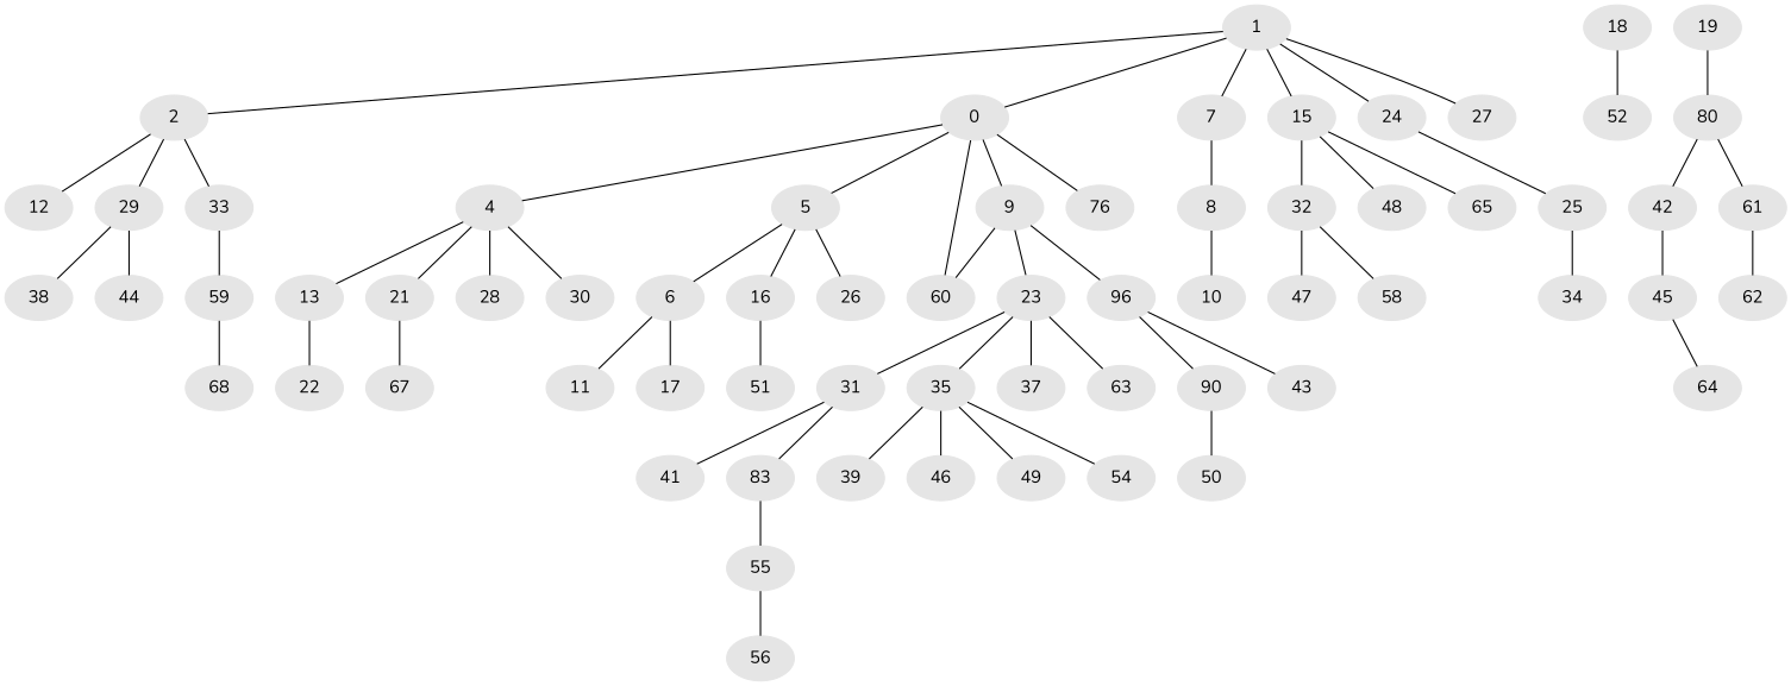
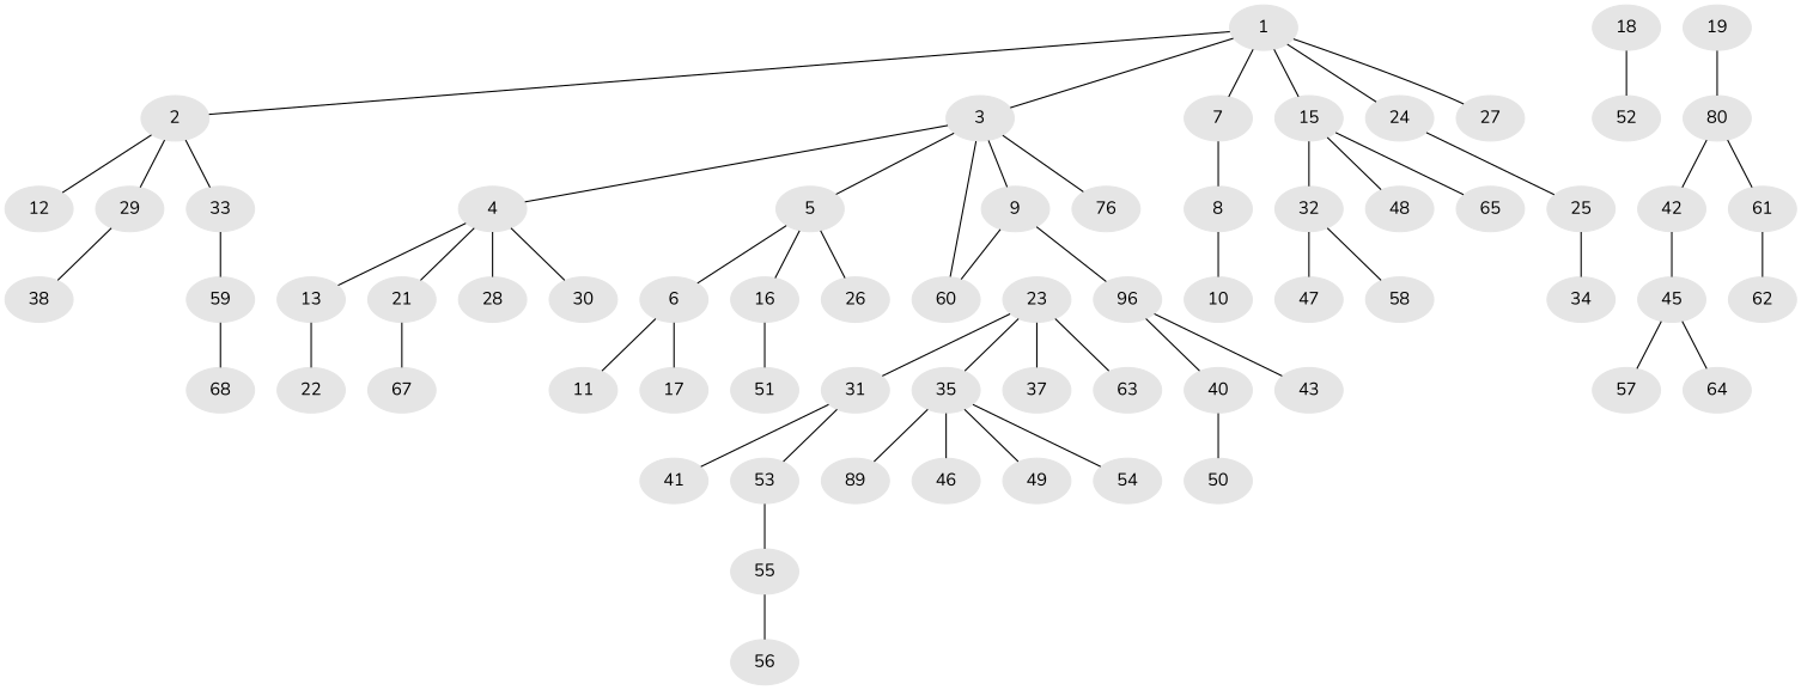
  graph {
    fontname=Nunito
    node [color=gray90 fontname=Nunito style=filled]
    edge [fontname=Nunito]
    1
    2
-   3 [label=0]
+   3
    7
    15
    24
    27
    12
    29
    33
    4
    5
    9
    60
    n15 [label=76]
    8
    32
    48
    65
    25
    38
-   44
    59
    13
    21
    28
    30
    6
    16
    26
    23
    n32 [label=96]
    22
    67
    11
    17
    51
    10
    18
    52
    31
    35
    37
    63
-   40 [label=90]
+   40
    43
    n47 [label=80]
    19
    47
    58
    42
    61
    45
    62
    41
-   53 [label=83]
-   39
+   53
+   39 [label=89]
    46
    49
    54
    34
    55
    68
    50
+   57
    64
    56
    1 -- 2
    1 -- 3
    1 -- 7
    1 -- 15
    1 -- 24
    1 -- 27
    2 -- 12
    2 -- 29
    2 -- 33
    3 -- 4
    3 -- 5
    3 -- 9
    3 -- 60
    3 -- n15
    7 -- 8
    15 -- 32
    15 -- 48
    15 -- 65
    24 -- 25
    29 -- 38
-   29 -- 44
    33 -- 59
    4 -- 13
    4 -- 21
    4 -- 28
    4 -- 30
    5 -- 6
    5 -- 16
    5 -- 26
    9 -- 60
-   9 -- 23
    9 -- n32
    8 -- 10
    32 -- 47
    32 -- 58
    25 -- 34
    59 -- 68
    13 -- 22
    21 -- 67
    6 -- 11
    6 -- 17
    16 -- 51
    23 -- 31
    23 -- 35
    23 -- 37
    23 -- 63
    n32 -- 40
    n32 -- 43
    18 -- 52
    31 -- 41
    31 -- 53
    35 -- 39
    35 -- 46
    35 -- 49
    35 -- 54
    40 -- 50
    n47 -- 42
    n47 -- 61
    19 -- n47
    42 -- 45
    61 -- 62
+   45 -- 57
    45 -- 64
    53 -- 55
    55 -- 56
  }
